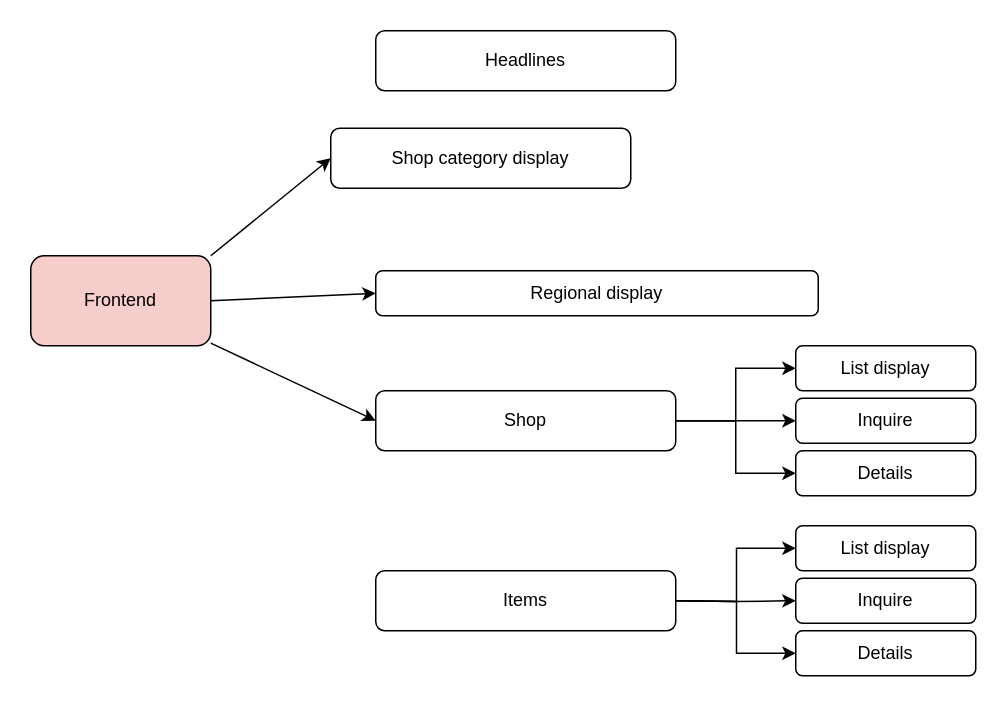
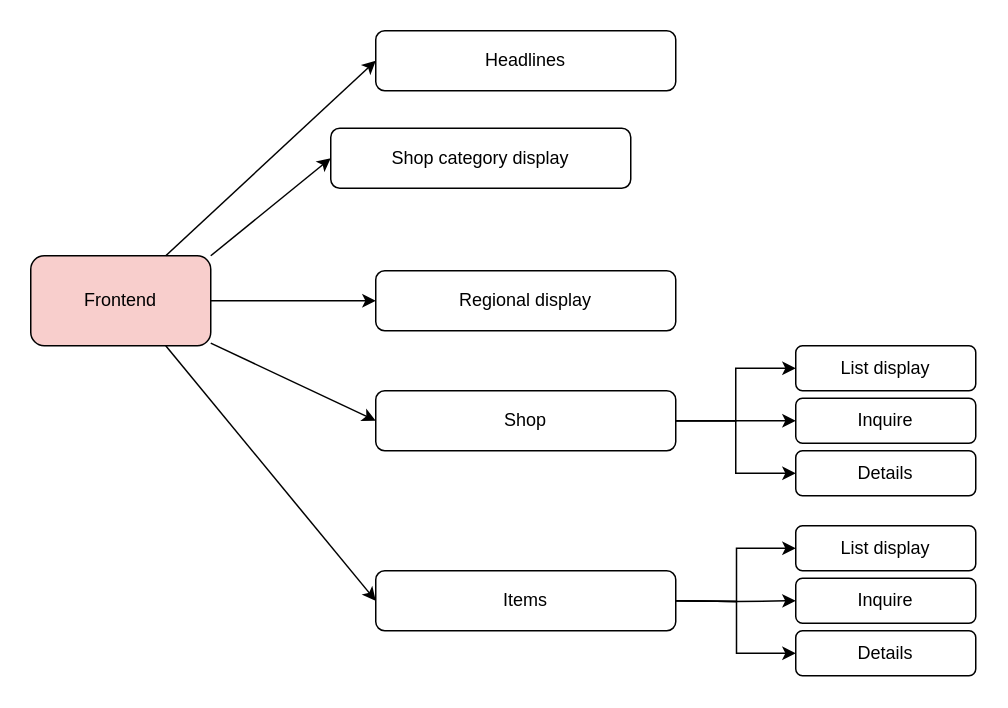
  <mxCell id="0" />
  <mxCell id="1" parent="0" />
  <mxCell id="2" value="Items" style="rounded=1;whiteSpace=wrap;html=1;" parent="1" vertex="1"><mxGeometry x="250" y="380" width="200" height="40" as="geometry" /></mxCell>
  <mxCell id="3" value="Headlines" style="rounded=1;whiteSpace=wrap;html=1;" parent="1" vertex="1"><mxGeometry x="250" y="20" width="200" height="40" as="geometry" /></mxCell>
  <mxCell id="4" value="Shop category display" style="rounded=1;whiteSpace=wrap;html=1;" parent="1" vertex="1"><mxGeometry x="220" y="85" width="200" height="40" as="geometry" /></mxCell>
- <mxCell id="5" value="Regional display" style="rounded=1;whiteSpace=wrap;html=1;" parent="1" vertex="1"><mxGeometry x="250" y="180" width="295" height="30" as="geometry" /></mxCell>
+ <mxCell id="5" value="Regional display" style="rounded=1;whiteSpace=wrap;html=1;" parent="1" vertex="1"><mxGeometry x="250" y="180" width="200" height="40" as="geometry" /></mxCell>
  <mxCell id="6" style="edgeStyle=orthogonalEdgeStyle;rounded=0;orthogonalLoop=1;jettySize=auto;html=1;exitX=1;exitY=0.5;exitDx=0;exitDy=0;entryX=0;entryY=0.5;entryDx=0;entryDy=0;" parent="1" source="9" target="16" edge="1"><mxGeometry relative="1" as="geometry" /></mxCell>
  <mxCell id="7" style="edgeStyle=orthogonalEdgeStyle;rounded=0;orthogonalLoop=1;jettySize=auto;html=1;entryX=0;entryY=0.5;entryDx=0;entryDy=0;" parent="1" source="9" target="17" edge="1"><mxGeometry relative="1" as="geometry" /></mxCell>
  <mxCell id="8" style="edgeStyle=orthogonalEdgeStyle;rounded=0;orthogonalLoop=1;jettySize=auto;html=1;entryX=0;entryY=0.5;entryDx=0;entryDy=0;" parent="1" source="9" target="18" edge="1"><mxGeometry relative="1" as="geometry" /></mxCell>
  <mxCell id="9" value="Shop" style="rounded=1;whiteSpace=wrap;html=1;" parent="1" vertex="1"><mxGeometry x="250" y="260" width="200" height="40" as="geometry" /></mxCell>
  <mxCell id="10" value="Frontend" style="rounded=1;whiteSpace=wrap;html=1;fillColor=#f8cecc;" parent="1" vertex="1"><mxGeometry x="20" y="170" width="120" height="60" as="geometry" /></mxCell>
  <mxCell id="11" value="" style="endArrow=classic;html=1;rounded=0;exitX=1;exitY=0.5;exitDx=0;exitDy=0;entryX=0;entryY=0.5;entryDx=0;entryDy=0;" parent="1" source="10" target="5" edge="1"><mxGeometry width="50" height="50" relative="1" as="geometry"><mxPoint x="380" y="250" as="sourcePoint" /><mxPoint x="230" y="200" as="targetPoint" /></mxGeometry></mxCell>
  <mxCell id="12" value="" style="endArrow=classic;html=1;rounded=0;entryX=0;entryY=0.5;entryDx=0;entryDy=0;" parent="1" target="4" edge="1"><mxGeometry width="50" height="50" relative="1" as="geometry"><mxPoint x="140" y="170" as="sourcePoint" /><mxPoint x="430" y="200" as="targetPoint" /></mxGeometry></mxCell>
+ <mxCell id="13" value="" style="endArrow=classic;html=1;rounded=0;exitX=0.75;exitY=0;exitDx=0;exitDy=0;entryX=0;entryY=0.5;entryDx=0;entryDy=0;" parent="1" source="10" target="3" edge="1"><mxGeometry width="50" height="50" relative="1" as="geometry"><mxPoint x="380" y="250" as="sourcePoint" /><mxPoint x="430" y="200" as="targetPoint" /></mxGeometry></mxCell>
  <mxCell id="14" value="" style="endArrow=classic;html=1;rounded=0;entryX=0;entryY=0.5;entryDx=0;entryDy=0;" parent="1" source="10" target="9" edge="1"><mxGeometry width="50" height="50" relative="1" as="geometry"><mxPoint x="380" y="250" as="sourcePoint" /><mxPoint x="430" y="200" as="targetPoint" /></mxGeometry></mxCell>
+ <mxCell id="15" value="" style="endArrow=classic;html=1;rounded=0;exitX=0.75;exitY=1;exitDx=0;exitDy=0;entryX=0;entryY=0.5;entryDx=0;entryDy=0;" parent="1" source="10" target="2" edge="1"><mxGeometry width="50" height="50" relative="1" as="geometry"><mxPoint x="380" y="250" as="sourcePoint" /><mxPoint x="430" y="200" as="targetPoint" /></mxGeometry></mxCell>
  <mxCell id="16" value="List display" style="rounded=1;whiteSpace=wrap;html=1;" parent="1" vertex="1"><mxGeometry x="530" y="230" width="120" height="30" as="geometry" /></mxCell>
  <mxCell id="17" value="Inquire" style="rounded=1;whiteSpace=wrap;html=1;" parent="1" vertex="1"><mxGeometry x="530" y="265" width="120" height="30" as="geometry" /></mxCell>
  <mxCell id="18" value="Details" style="rounded=1;whiteSpace=wrap;html=1;" parent="1" vertex="1"><mxGeometry x="530" y="300" width="120" height="30" as="geometry" /></mxCell>
  <mxCell id="19" style="edgeStyle=orthogonalEdgeStyle;rounded=0;orthogonalLoop=1;jettySize=auto;html=1;exitX=1;exitY=0.5;exitDx=0;exitDy=0;entryX=0;entryY=0.5;entryDx=0;entryDy=0;" parent="1" target="22" edge="1"><mxGeometry relative="1" as="geometry"><mxPoint x="450" y="400" as="sourcePoint" /></mxGeometry></mxCell>
  <mxCell id="20" style="edgeStyle=orthogonalEdgeStyle;rounded=0;orthogonalLoop=1;jettySize=auto;html=1;entryX=0;entryY=0.5;entryDx=0;entryDy=0;" parent="1" target="23" edge="1"><mxGeometry relative="1" as="geometry"><mxPoint x="450" y="400" as="sourcePoint" /></mxGeometry></mxCell>
  <mxCell id="21" style="edgeStyle=orthogonalEdgeStyle;rounded=0;orthogonalLoop=1;jettySize=auto;html=1;entryX=0;entryY=0.5;entryDx=0;entryDy=0;" parent="1" target="24" edge="1"><mxGeometry relative="1" as="geometry"><mxPoint x="450" y="400" as="sourcePoint" /></mxGeometry></mxCell>
  <mxCell id="22" value="List display" style="rounded=1;whiteSpace=wrap;html=1;" parent="1" vertex="1"><mxGeometry x="530" y="350" width="120" height="30" as="geometry" /></mxCell>
  <mxCell id="23" value="Inquire" style="rounded=1;whiteSpace=wrap;html=1;" parent="1" vertex="1"><mxGeometry x="530" y="385" width="120" height="30" as="geometry" /></mxCell>
  <mxCell id="24" value="Details" style="rounded=1;whiteSpace=wrap;html=1;" parent="1" vertex="1"><mxGeometry x="530" y="420" width="120" height="30" as="geometry" /></mxCell>
